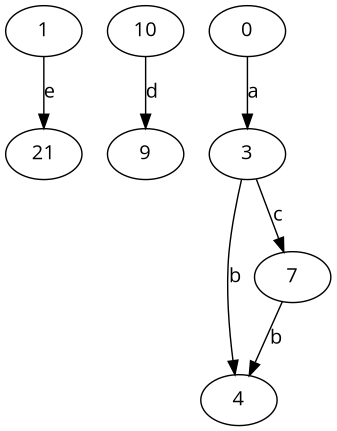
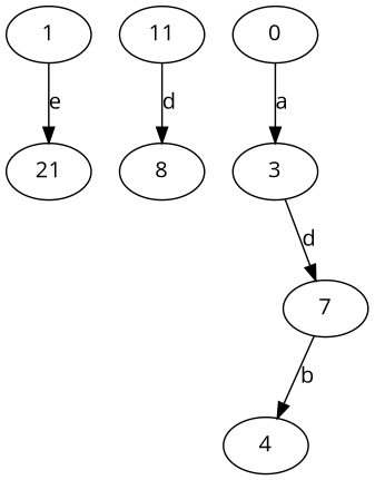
  strict digraph {
    fontname="Open Sans"
    node [fontname="Open Sans"]
    edge [fontname="Open Sans"]
    n1 [label=21]
    1
-   10
-   9
+   10 [label=11]
+   9 [label=8]
    3
    4
    7
    0
    1 -> n1 [label=e]
    10 -> 9 [label=d]
-   3 -> 4 [label=b]
-   3 -> 7 [label=c]
+   3 -> 7 [label=d]
    7 -> 4 [label=b]
    0 -> 3 [label=a]
  }
